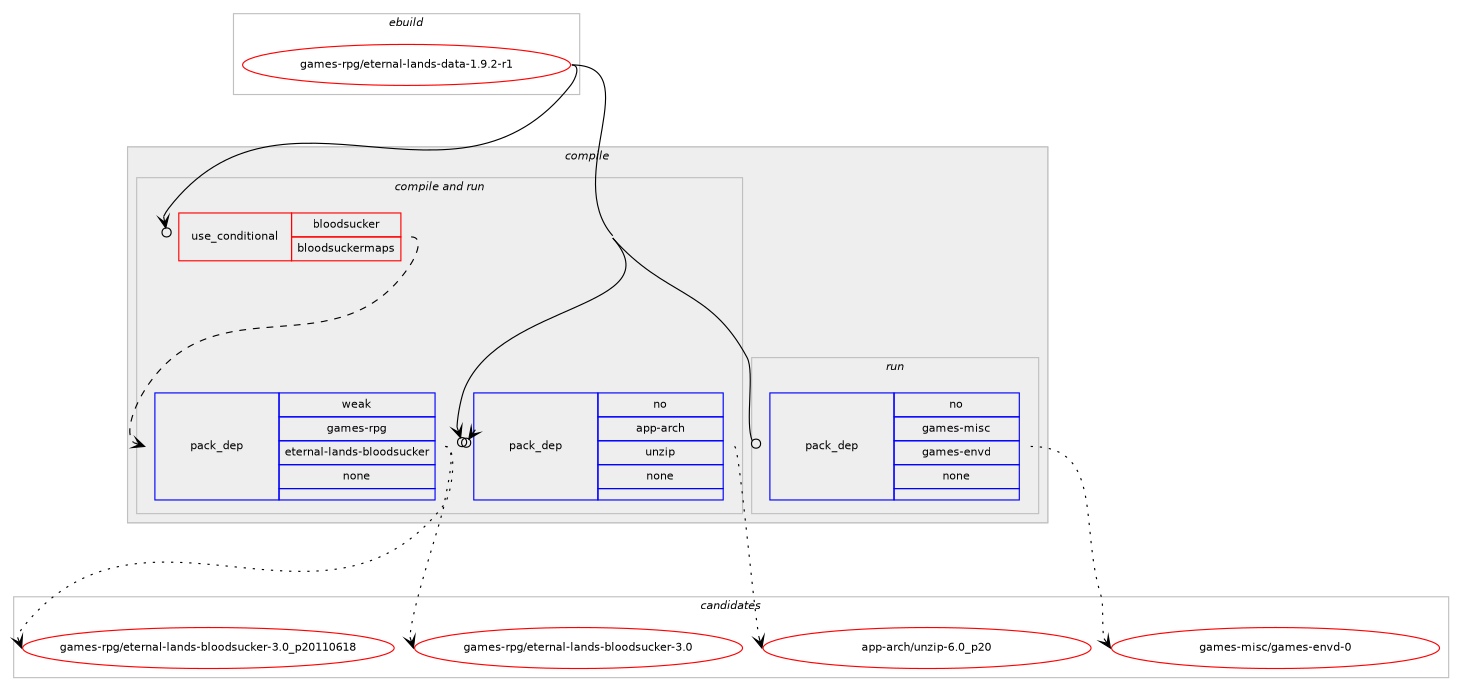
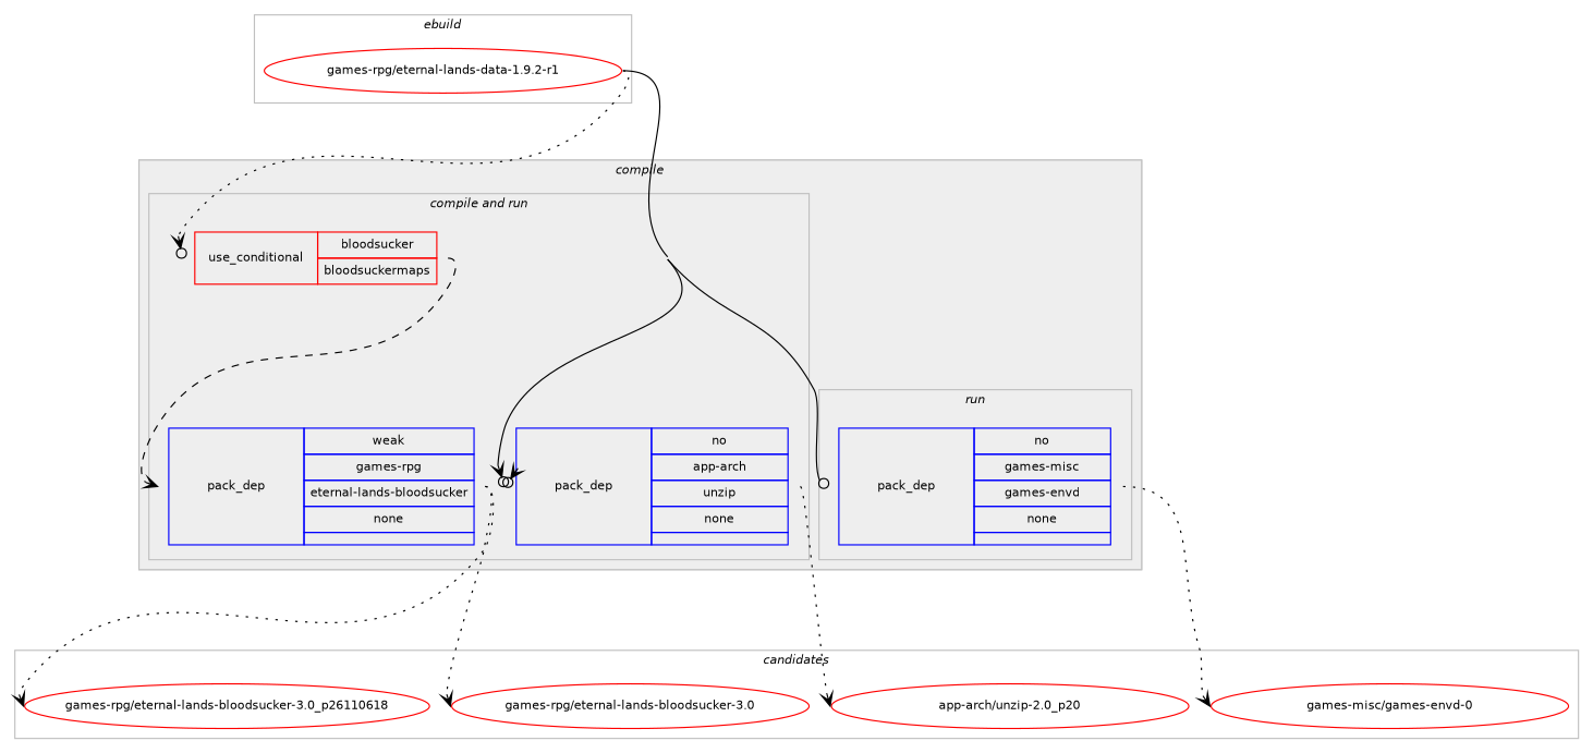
  digraph {
    compound=true
    concentrate=true
    fontname=Helvetica
    fontsize=10
    newrank=true
    rankdir=TB
    ranksep=1.5
    node [color=red fontname=Helvetica fontsize=10]
    edge [arrowhead=vee headport=w style=dotted tailport=e weight=20]
    n1 [label="games-rpg/eternal-lands-data-1.9.2-r1" width=4]
    n2 [color=blue label=<<TABLE BORDER="0" CELLBORDER="1" CELLSPACING="0" CELLPADDING="4" WIDTH="220"><TR><TD ROWSPAN="6" CELLPADDING="30">pack_dep</TD></TR><TR><TD WIDTH="110">weak</TD></TR><TR><TD>games-rpg</TD></TR><TR><TD>eternal-lands-bloodsucker</TD></TR><TR><TD>none</TD></TR><TR><TD></TD></TR></TABLE>> shape=none]
    n3 [label=<<TABLE BORDER="0" CELLBORDER="1" CELLSPACING="0" CELLPADDING="4"><TR><TD ROWSPAN="3" CELLPADDING="10">use_conditional</TD></TR><TR><TD>bloodsucker</TD></TR><TR><TD>bloodsuckermaps</TD></TR></TABLE>> shape=none]
    n4 [color=blue label=<<TABLE BORDER="0" CELLBORDER="1" CELLSPACING="0" CELLPADDING="4" WIDTH="220"><TR><TD ROWSPAN="6" CELLPADDING="30">pack_dep</TD></TR><TR><TD WIDTH="110">no</TD></TR><TR><TD>app-arch</TD></TR><TR><TD>unzip</TD></TR><TR><TD>none</TD></TR><TR><TD></TD></TR></TABLE>> shape=none]
    n5 [color=blue label=<<TABLE BORDER="0" CELLBORDER="1" CELLSPACING="0" CELLPADDING="4" WIDTH="220"><TR><TD ROWSPAN="6" CELLPADDING="30">pack_dep</TD></TR><TR><TD WIDTH="110">no</TD></TR><TR><TD>games-misc</TD></TR><TR><TD>games-envd</TD></TR><TR><TD>none</TD></TR><TR><TD></TD></TR></TABLE>> shape=none]
    n6 [label="games-rpg/eternal-lands-bloodsucker-3.0" width=4]
-   n7 [label="games-rpg/eternal-lands-bloodsucker-3.0_p20110618" width=4]
-   n8 [label="app-arch/unzip-6.0_p20" width=4]
+   n7 [label="games-rpg/eternal-lands-bloodsucker-3.0_p26110618" width=4]
+   n8 [label="app-arch/unzip-2.0_p20" width=4]
    n9 [label="games-misc/games-envd-0" width=4]
    subgraph cluster_1 {
      color=gray
      label=<<i>ebuild</i>>
      rank=same
      n1
    }
    subgraph cluster_2 {
      color=gray
      label=<<i>dependencies</i>>
      subgraph cluster_3 {
        color=gray
        fillcolor="#eeeeee"
        label=<<i>compile</i>>
        style=filled
      }
      subgraph cluster_4 {
        color=gray
        fillcolor="#eeeeee"
        label=<<i>compile and run</i>>
        style=filled
        subgraph sub_5 {
          color=gray
          fillcolor="#eeeeee"
          label=<<i>compile and run</i>>
          style=filled
          n3
          subgraph sub_6 {
            color=gray
            fillcolor="#eeeeee"
            label=<<i>compile and run</i>>
            style=filled
            n2
          }
        }
        subgraph sub_7 {
          color=gray
          fillcolor="#eeeeee"
          label=<<i>compile and run</i>>
          style=filled
          n4
        }
      }
      subgraph cluster_8 {
        color=gray
        fillcolor="#eeeeee"
        label=<<i>run</i>>
        style=filled
        subgraph sub_9 {
          color=gray
          fillcolor="#eeeeee"
          label=<<i>run</i>>
          style=filled
          n5
        }
      }
    }
    subgraph cluster_10 {
      color=gray
      label=<<i>candidates</i>>
      rank=same
      subgraph sub_11 {
        color=black
        label=<<i>candidates</i>>
        nodesep=1
        rank=same
        n6
        n7
      }
      subgraph sub_12 {
        color=black
        label=<<i>candidates</i>>
        nodesep=1
        rank=same
        n8
      }
      subgraph sub_13 {
        color=black
        label=<<i>candidates</i>>
        nodesep=1
        rank=same
        n9
      }
    }
-   n1 -> n3 [arrowhead=odotvee style=solid]
+   n1 -> n3 [arrowhead=odotvee]
    n1 -> n4 [arrowhead=odotvee style=solid]
    n1 -> n5 [arrowhead=odot style=solid]
    n2 -> n6 [weight=100]
    n2 -> n7 [weight=100]
    n3 -> n2 [style=dashed]
    n4 -> n8 [weight=100]
    n5 -> n9 [weight=100]
  }
